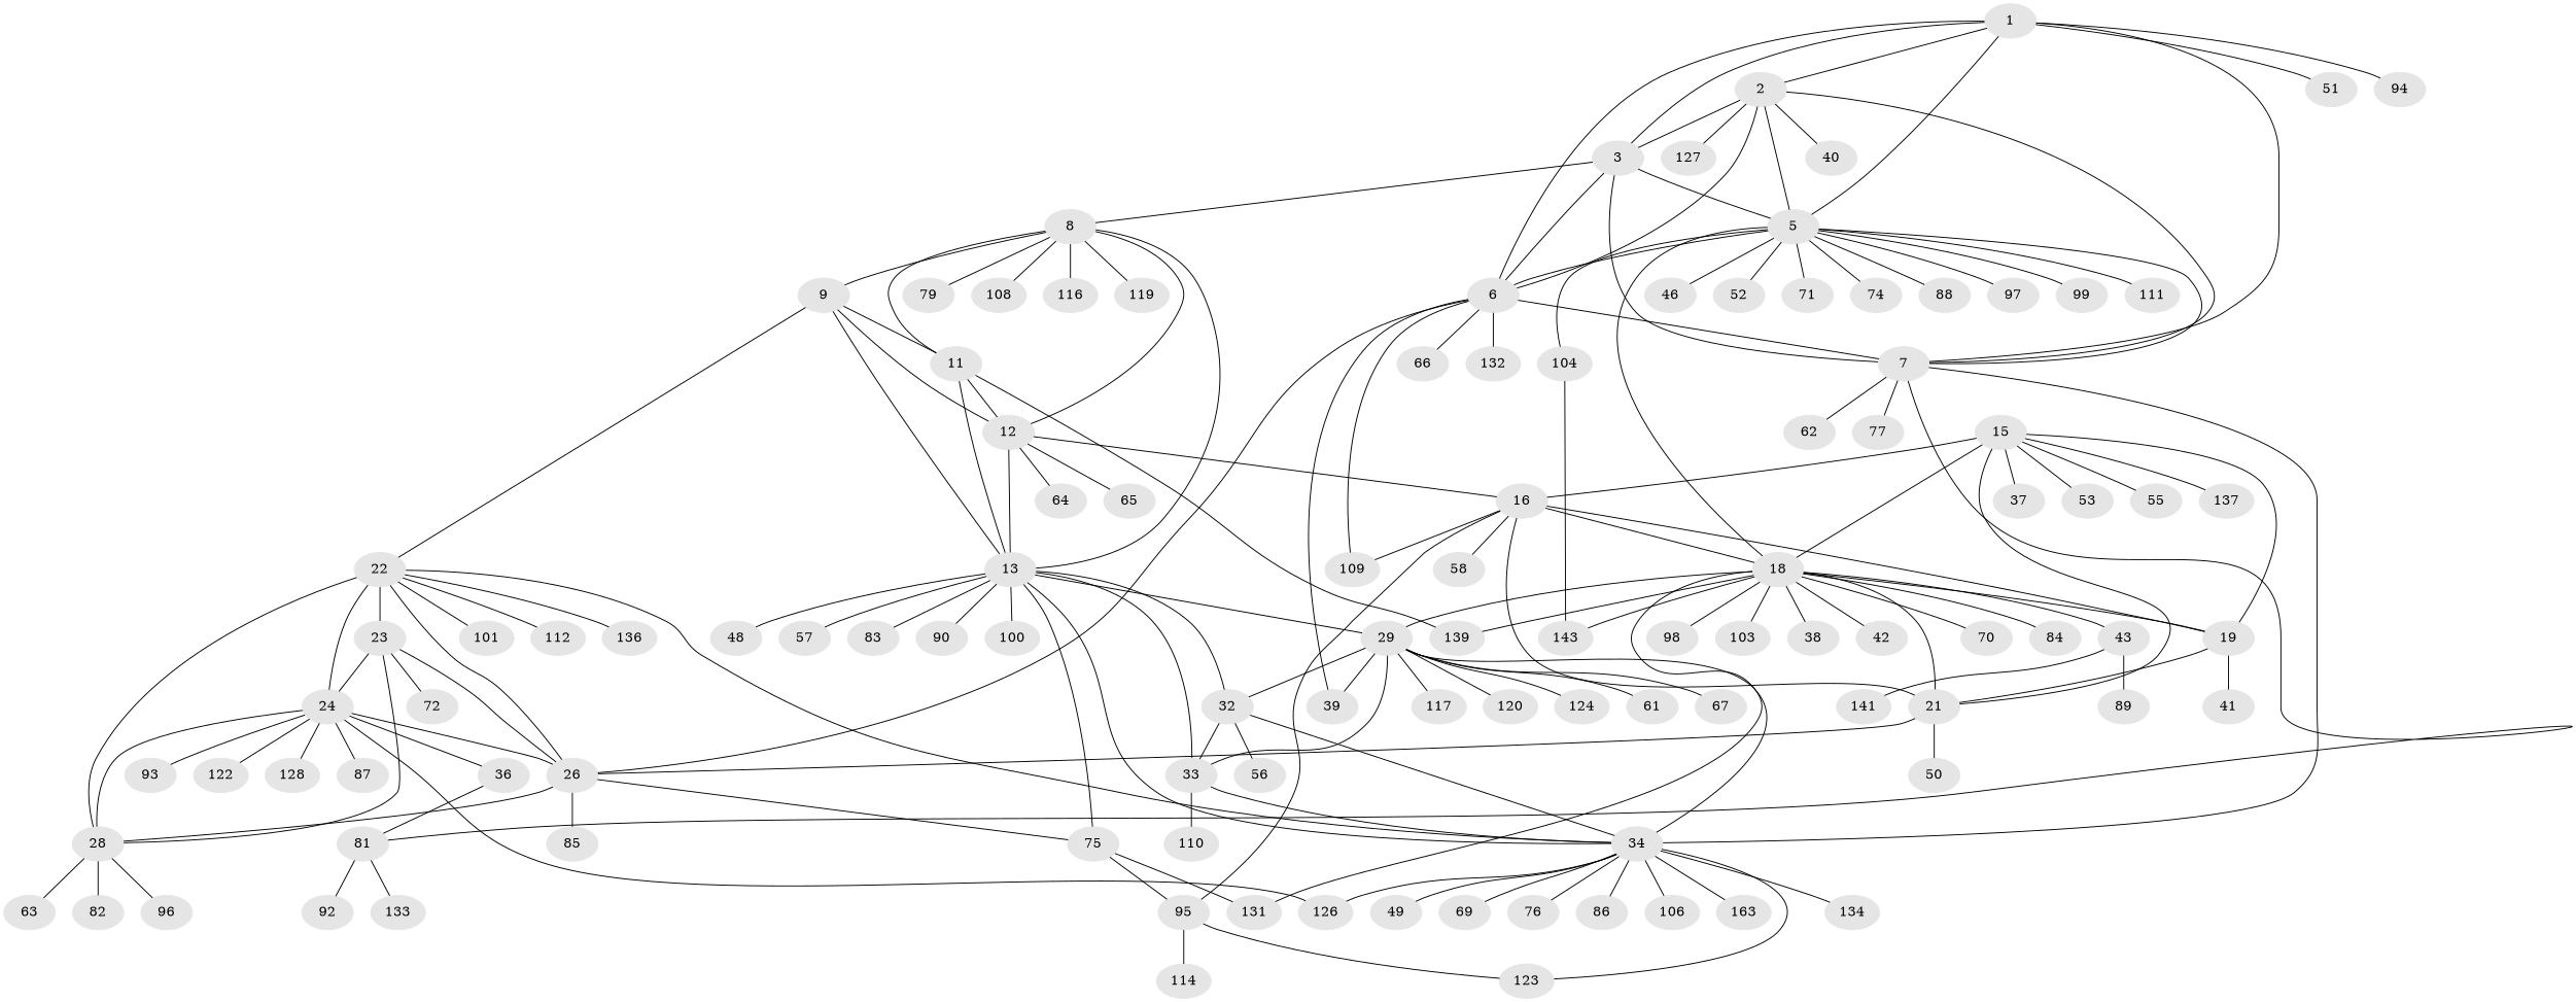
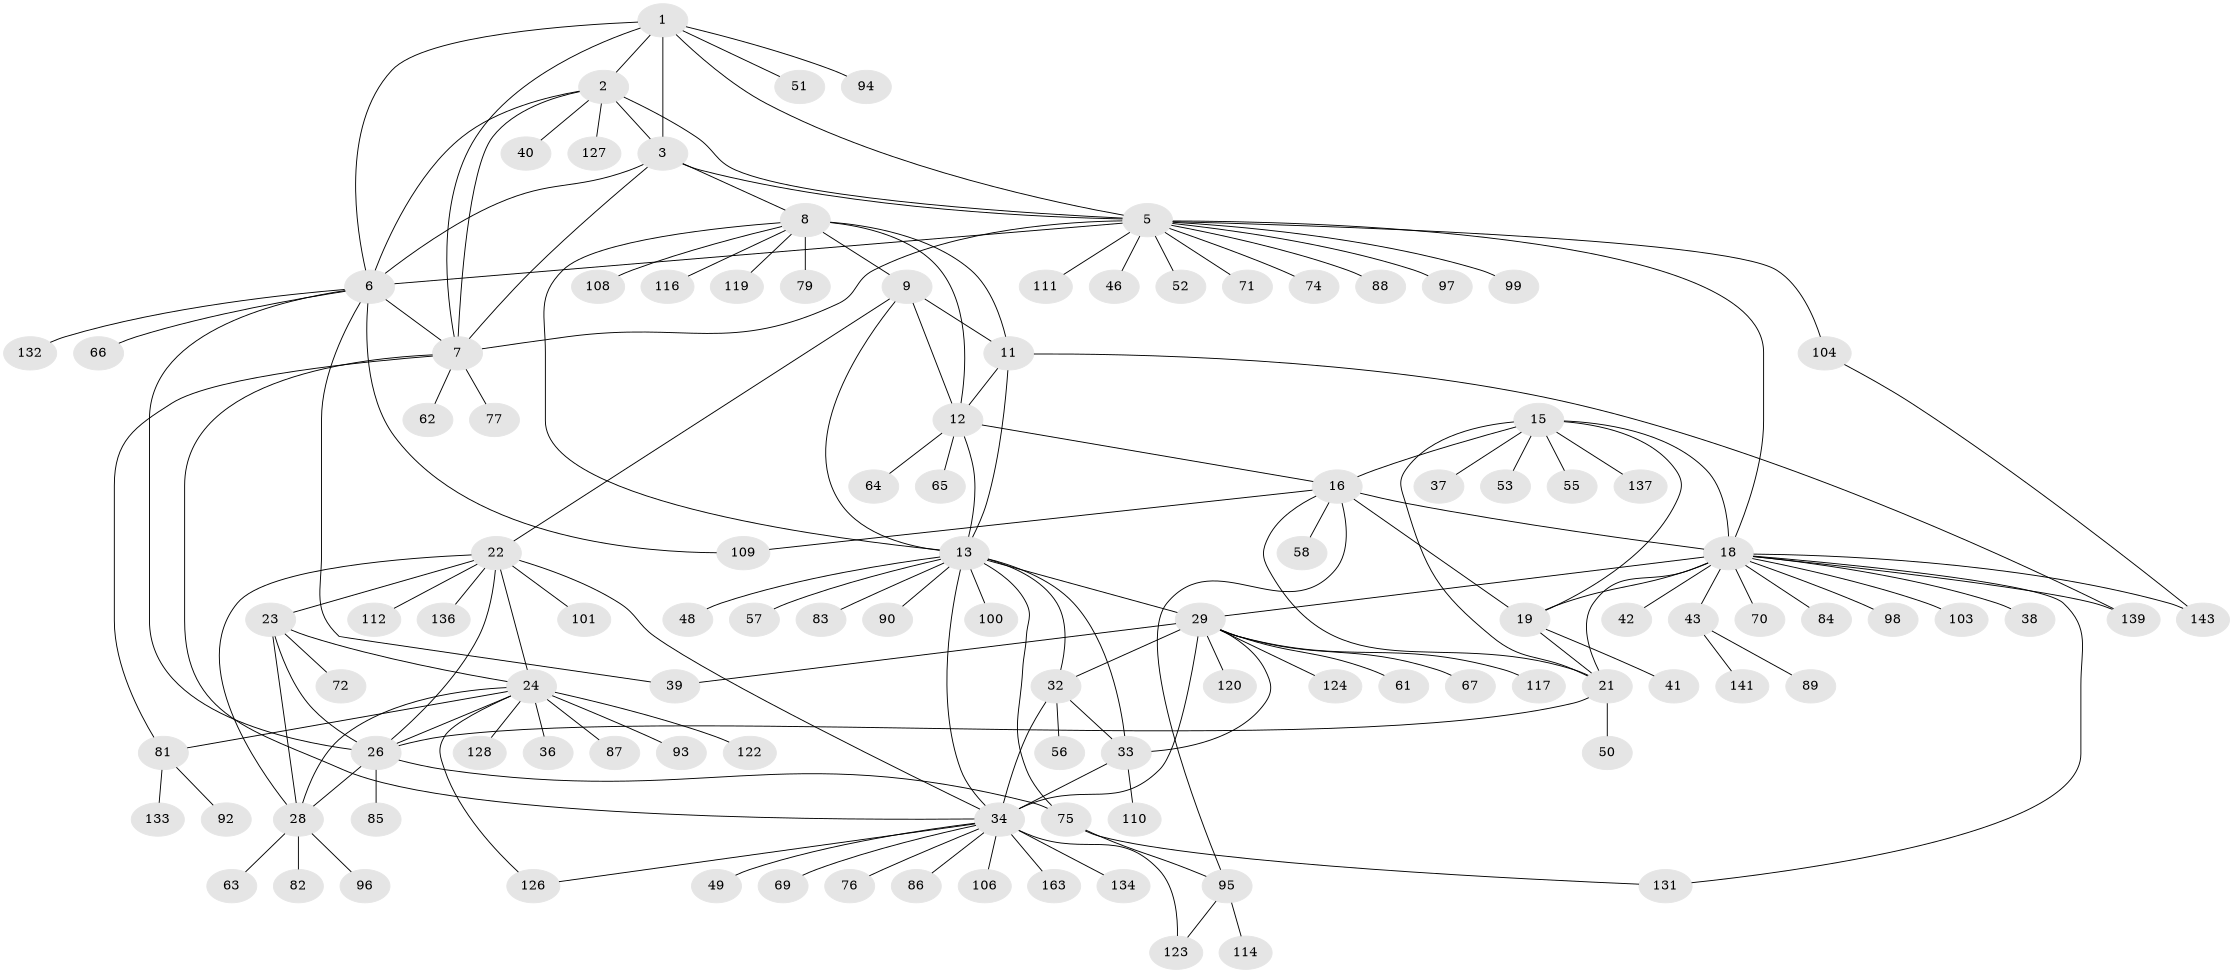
  graph {
    node [color=gray90 style=filled]
    1 [super="+121"]
    2
    3 [super="+4"]
    5 [super="+45"]
    6 [super="+91"]
    7 [super="+60"]
    51
    94
    40
    127
    8 [super="+73"]
    18 [super="+20"]
    46
    52
    71
    74
    88
    97
    99
    104
    111 [super="+125"]
    26 [super="+59"]
    39
    66
    109
    132
    34 [super="+35"]
    62
    77
    81 [super="+107"]
    9 [super="+10"]
    11 [super="+140"]
    12 [super="+14"]
    13 [super="+30"]
    79
    108
    116
    119
    139
    29 [super="+31"]
    19 [super="+68"]
    21 [super="+44"]
    38 [super="+118"]
    42
    43
    70
    84
    98
    103
    131
    143
    75 [super="+80"]
    28 [super="+115"]
    85
    126 [super="+129"]
    49 [super="+135"]
    69
    76
    86
    106
    n61 [label=163]
    123
    134
    92
    133
    22 [super="+25"]
    16 [super="+17"]
    64
    65
    32 [super="+54"]
    33 [super="+105"]
    48
    57
    83
    90
    100 [super="+142"]
    23 [super="+78"]
    24 [super="+27"]
    101
    112 [super="+130"]
    136
    58
    95 [super="+102"]
    61 [super="+138"]
    67
    117
    120
    124
    56
    110
    15 [super="+47"]
    37
    53
    55
    137
    41
    50
    114
    89
    141
    72
    36
    87
    93
    122
    128
    63
    82
    96
    1 -- 2
    1 -- 3 [weight=2]
    1 -- 5
    1 -- 6
    1 -- 7
    1 -- 51
    1 -- 94
    2 -- 3 [weight=2]
    2 -- 5
    2 -- 6
    2 -- 7
    2 -- 40
    2 -- 127
    3 -- 5 [weight=2]
    3 -- 6 [weight=2]
    3 -- 7 [weight=2]
    3 -- 8
    5 -- 6
    5 -- 7
    5 -- 18
    5 -- 46
    5 -- 52
    5 -- 71
    5 -- 74
    5 -- 88
    5 -- 97
    5 -- 99
    5 -- 104
    5 -- 111
    6 -- 7
    6 -- 26
    6 -- 39
    6 -- 66
    6 -- 109
    6 -- 132
    7 -- 34
    7 -- 62
    7 -- 77
    7 -- 81
    8 -- 9 [weight=2]
    8 -- 11
    8 -- 12 [weight=2]
    8 -- 13
    8 -- 79
    8 -- 108
    8 -- 116
    8 -- 119
    18 -- 139
    18 -- 29
    18 -- 19 [weight=2]
    18 -- 21 [weight=2]
    18 -- 38
    18 -- 42
    18 -- 43
    18 -- 70
    18 -- 84
    18 -- 98
    18 -- 103
    18 -- 131
    18 -- 143
    104 -- 143
    26 -- 75
    26 -- 28
    26 -- 85
    34 -- 126
    34 -- 49
    34 -- 69
    34 -- 76
    34 -- 86
    34 -- 106
    34 -- n61
    34 -- 123
    34 -- 134
    81 -- 92
    81 -- 133
    9 -- 11 [weight=2]
    9 -- 12 [weight=4]
    9 -- 13 [weight=2]
    9 -- 22
    11 -- 12 [weight=2]
    11 -- 13
    11 -- 139
    12 -- 13 [weight=2]
    12 -- 16
    12 -- 64
    12 -- 65
    13 -- 34 [weight=2]
    13 -- 29 [weight=2]
    13 -- 75
    13 -- 32
    13 -- 33
    13 -- 48
    13 -- 57
    13 -- 83
    13 -- 90
    13 -- 100
    29 -- 39
    29 -- 34 [weight=4]
    29 -- 32 [weight=2]
    29 -- 33 [weight=2]
    29 -- 61
    29 -- 67
    29 -- 117
    29 -- 120
    29 -- 124
    19 -- 21
    19 -- 41
    21 -- 26
    21 -- 50
    43 -- 89
    43 -- 141
    75 -- 131
    75 -- 95
    28 -- 63
    28 -- 82
    28 -- 96
    22 -- 26 [weight=2]
    22 -- 34
    22 -- 28 [weight=2]
    22 -- 23 [weight=2]
    22 -- 24 [weight=4]
    22 -- 101
    22 -- 112
    22 -- 136
    16 -- 18 [weight=4]
    16 -- 109
    16 -- 19 [weight=2]
    16 -- 21 [weight=2]
    16 -- 58
    16 -- 95
    32 -- 34 [weight=2]
    32 -- 33
    32 -- 56
    33 -- 34 [weight=2]
    33 -- 110
    23 -- 26
    23 -- 28
    23 -- 24 [weight=2]
    23 -- 72
    24 -- 26 [weight=2]
-   36 -- 81
+   24 -- 81
    24 -- 28 [weight=2]
    24 -- 126
    24 -- 36
    24 -- 87
    24 -- 93
    24 -- 122
    24 -- 128
    95 -- 123
    95 -- 114
    15 -- 18 [weight=2]
    15 -- 19
    15 -- 21
    15 -- 16 [weight=2]
    15 -- 37
    15 -- 53
    15 -- 55
    15 -- 137
  }
